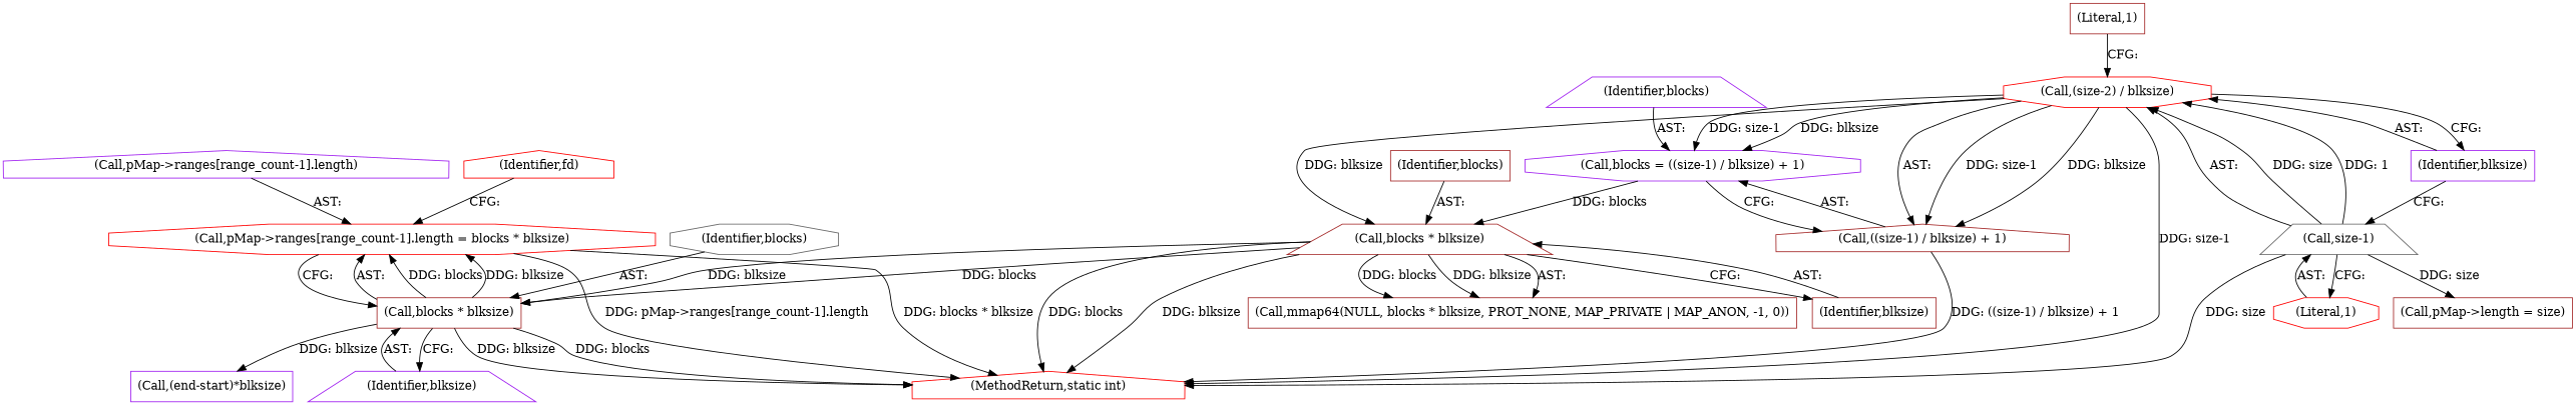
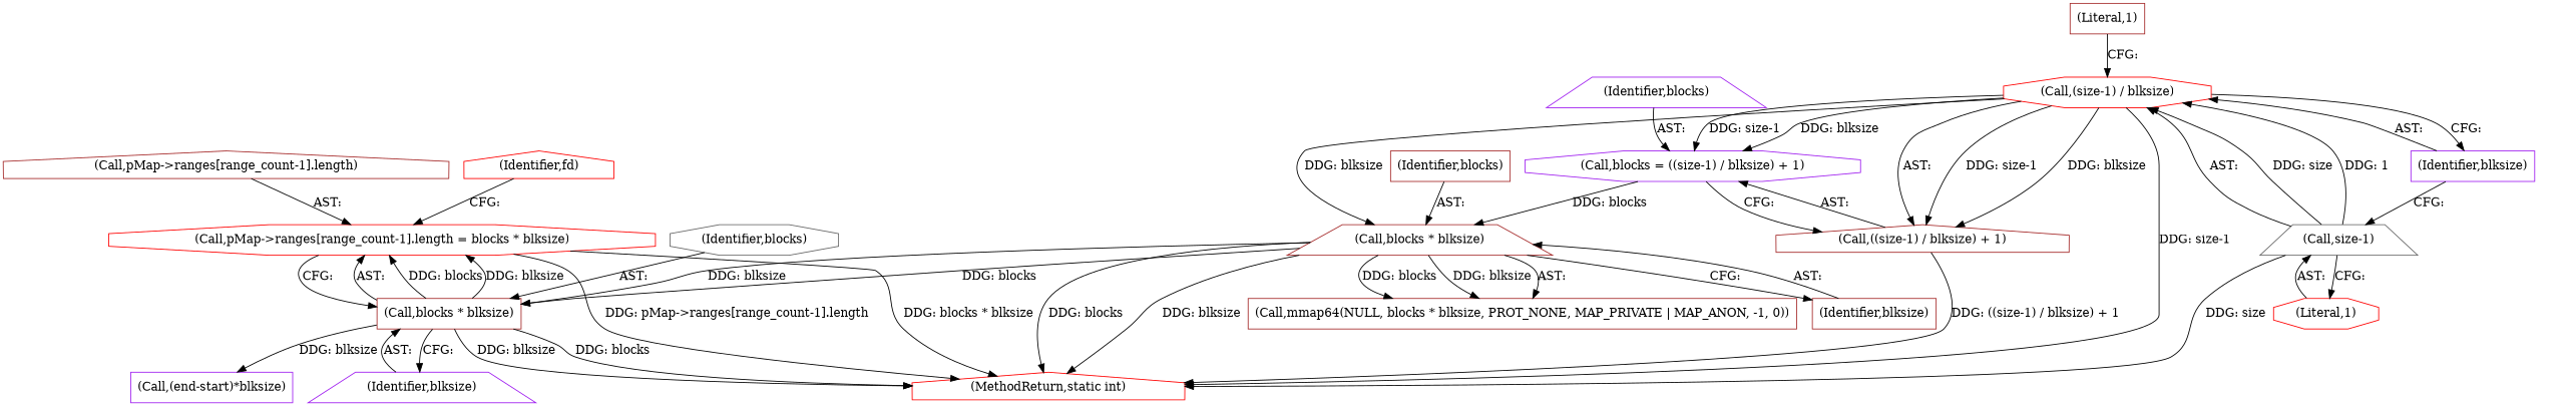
  digraph {
    node [color=brown shape=box]
    n1 [color=red label="(Call,pMap->ranges[range_count-1].length = blocks * blksize)" shape=octagon]
    n2 [label="(Call,blocks * blksize)"]
    n3 [color=red label="(MethodReturn,static int)" shape=house]
    n4 [color=purple label="(Identifier,blksize)" shape=trapezium]
    n5 [color=purple label="(Call,(end-start)*blksize)"]
    n6 [label="(Call,blocks * blksize)" shape=trapezium]
    n7 [label="(Call,mmap64(NULL, blocks * blksize, PROT_NONE, MAP_PRIVATE | MAP_ANON, -1, 0))"]
    n8 [label="(Identifier,blksize)"]
    n9 [color=purple label="(Call,blocks = ((size-1) / blksize) + 1)" shape=octagon]
    n10 [label="(Call,((size-1) / blksize) + 1)" shape=house]
-   n11 [color=red label="(Call,(size-2) / blksize)" shape=octagon]
+   n11 [color=red label="(Call,(size-1) / blksize)" shape=octagon]
    n12 [color=purple label="(Identifier,blksize)"]
    n13 [color=gray40 label="(Call,size-1)" shape=trapezium]
    n14 [color=red label="(Literal,1)" shape=octagon]
-   n15 [label="(Call,pMap->length = size)"]
    n16 [color=red label="(Identifier,fd)" shape=house]
-   n17 [color=purple label="(Call,pMap->ranges[range_count-1].length)" shape=house]
+   n17 [label="(Call,pMap->ranges[range_count-1].length)" shape=house]
    n18 [label="(Identifier,blocks)"]
    n19 [label="(Literal,1)"]
    n20 [color=purple label="(Identifier,blocks)" shape=trapezium]
    n21 [color=gray40 label="(Identifier,blocks)" shape=octagon]
    n1 -> n2 [label="CFG: "]
    n1 -> n3 [label="DDG: pMap->ranges[range_count-1].length"]
    n1 -> n3 [label="DDG: blocks * blksize"]
    n2 -> n1 [label="AST: "]
    n2 -> n1 [label="DDG: blocks"]
    n2 -> n1 [label="DDG: blksize"]
    n2 -> n3 [label="DDG: blksize"]
    n2 -> n3 [label="DDG: blocks"]
    n2 -> n4 [label="CFG: "]
    n2 -> n5 [label="DDG: blksize"]
    n4 -> n2 [label="AST: "]
    n6 -> n2 [label="DDG: blocks"]
    n6 -> n2 [label="DDG: blksize"]
    n6 -> n3 [label="DDG: blksize"]
    n6 -> n3 [label="DDG: blocks"]
    n6 -> n7 [label="AST: "]
    n6 -> n7 [label="DDG: blocks"]
    n6 -> n7 [label="DDG: blksize"]
    n6 -> n8 [label="CFG: "]
    n8 -> n6 [label="AST: "]
    n9 -> n6 [label="DDG: blocks"]
    n9 -> n10 [label="CFG: "]
    n10 -> n3 [label="DDG: ((size-1) / blksize) + 1"]
    n10 -> n9 [label="AST: "]
    n11 -> n3 [label="DDG: size-1"]
    n11 -> n6 [label="DDG: blksize"]
    n11 -> n9 [label="DDG: size-1"]
    n11 -> n9 [label="DDG: blksize"]
    n11 -> n10 [label="AST: "]
    n11 -> n10 [label="DDG: size-1"]
    n11 -> n10 [label="DDG: blksize"]
    n11 -> n12 [label="CFG: "]
    n12 -> n11 [label="AST: "]
    n12 -> n13 [label="CFG: "]
    n13 -> n3 [label="DDG: size"]
    n13 -> n11 [label="AST: "]
    n13 -> n11 [label="DDG: size"]
    n13 -> n11 [label="DDG: 1"]
    n13 -> n14 [label="CFG: "]
-   n13 -> n15 [label="DDG: size"]
    n14 -> n13 [label="AST: "]
    n16 -> n1 [label="CFG: "]
    n17 -> n1 [label="AST: "]
    n18 -> n6 [label="AST: "]
    n19 -> n11 [label="CFG: "]
    n20 -> n9 [label="AST: "]
    n21 -> n2 [label="AST: "]
  }
